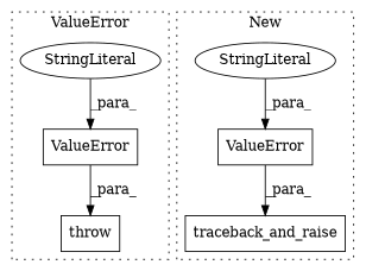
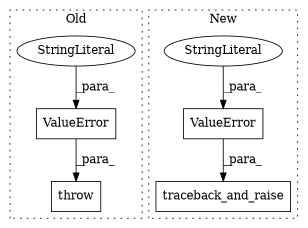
  digraph {
    node [a=32 l="11,1" shape=box]
    n1 [a=53 l=6 label=throw s=645]
    n2 [label=ValueError s="651,709"]
    n3 [a=45 l=47 label=StringLiteral s=662 shape=ellipse]
    n4 [l="20,1" label=traceback_and_raise s="829,934"]
    n5 [label=ValueError s="849,933"]
    n6 [a=45 l=73 label=StringLiteral s=860 shape=ellipse]
    subgraph cluster_1 {
-     label=ValueError
+     label=Old
      style=dotted
      n1
      n2
      n3
    }
    subgraph cluster_2 {
      label=New
      style=dotted
      n4
      n5
      n6
    }
    n2 -> n1 [label=_para_]
    n3 -> n2 [label=_para_]
    n5 -> n4 [label=_para_]
    n6 -> n5 [label=_para_]
  }
